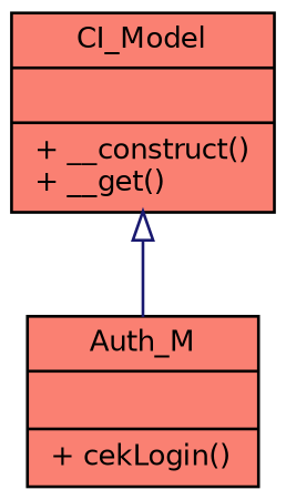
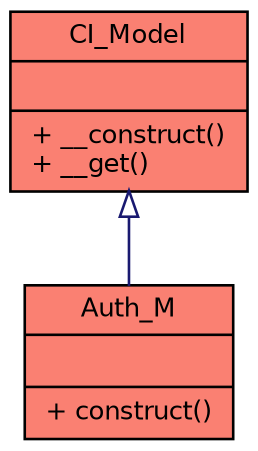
  digraph {
    node [color=black fillcolor=salmon fontname=Helvetica fontsize=10 shape=record style=filled]
-   n1 [fontcolor=black height=0.2 label="{Auth_M\n||+ cekLogin()\l}" width=0.4]
+   n1 [fontcolor=black height=0.2 label="{Auth_M\n||+ construct()\l}" width=0.4]
    n2 [height=0.2 label="{CI_Model\n||+ __construct()\l+ __get()\l}" width=0.4]
    n2 -> n1 [arrowtail=onormal color=midnightblue dir=back fontname=Helvetica fontsize=10 labelfontname=Helvetica labelfontsize=10 style=solid]
  }
